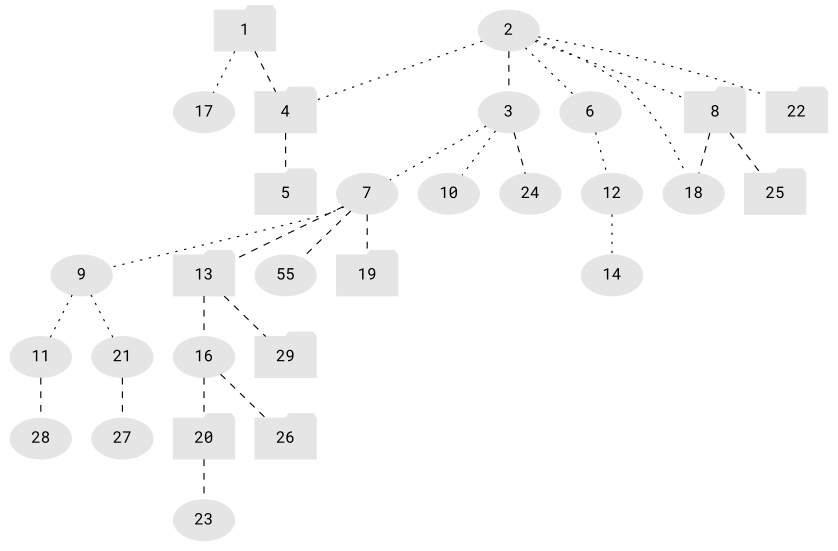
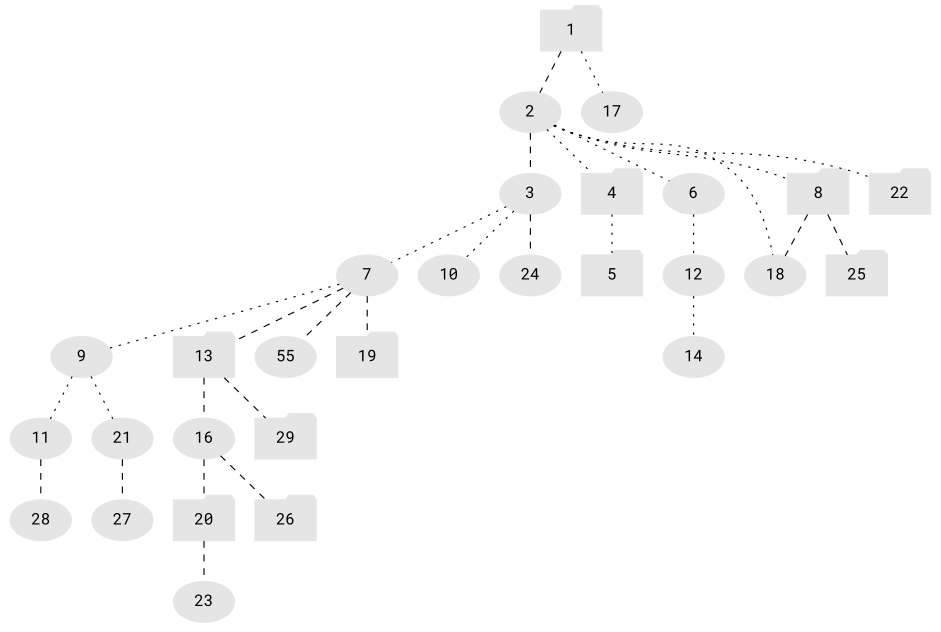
  graph {
    fontname="Roboto Mono"
    node [color=gray90 fontname="Roboto Mono" shape=ellipse style=filled]
    edge [fontname="Roboto Mono" style=dashed weight=1.0]
    1 [shape=folder]
    2
    17
    3
    4 [shape=folder]
    6
    8 [shape=folder]
    18
    22 [shape=folder]
    7
    10
    24
    5 [shape=folder]
    12
    25 [shape=folder]
    9
    13 [shape=folder]
    n18 [label=55]
    19 [shape=folder]
    14
    11
    21
    16
    29 [shape=folder]
    28
    27
    20 [shape=folder]
    26 [shape=folder]
    23
-   1 -- 4
+   1 -- 2
    1 -- 17 [style=dotted]
    2 -- 3 [weight=7.0]
    2 -- 4 [style=dotted]
    2 -- 6 [style=dotted]
    2 -- 8 [style=dotted]
    2 -- 18 [style=dotted]
    2 -- 22 [style=dotted]
    3 -- 7 [style=dotted]
    3 -- 10 [style=dotted]
    3 -- 24
-   4 -- 5 [weight=3.0]
+   4 -- 5 [style=dotted weight=3.0]
    6 -- 12 [style=dotted]
    8 -- 18
    8 -- 25
    7 -- 9 [style=dotted]
    7 -- 13
    7 -- n18
    7 -- 19 [weight=4.0]
    12 -- 14 [style=dotted]
    9 -- 11 [style=dotted weight=2.0]
    9 -- 21 [style=dotted]
    13 -- 16
    13 -- 29
    11 -- 28
    21 -- 27
    16 -- 20
    16 -- 26
    20 -- 23
  }
